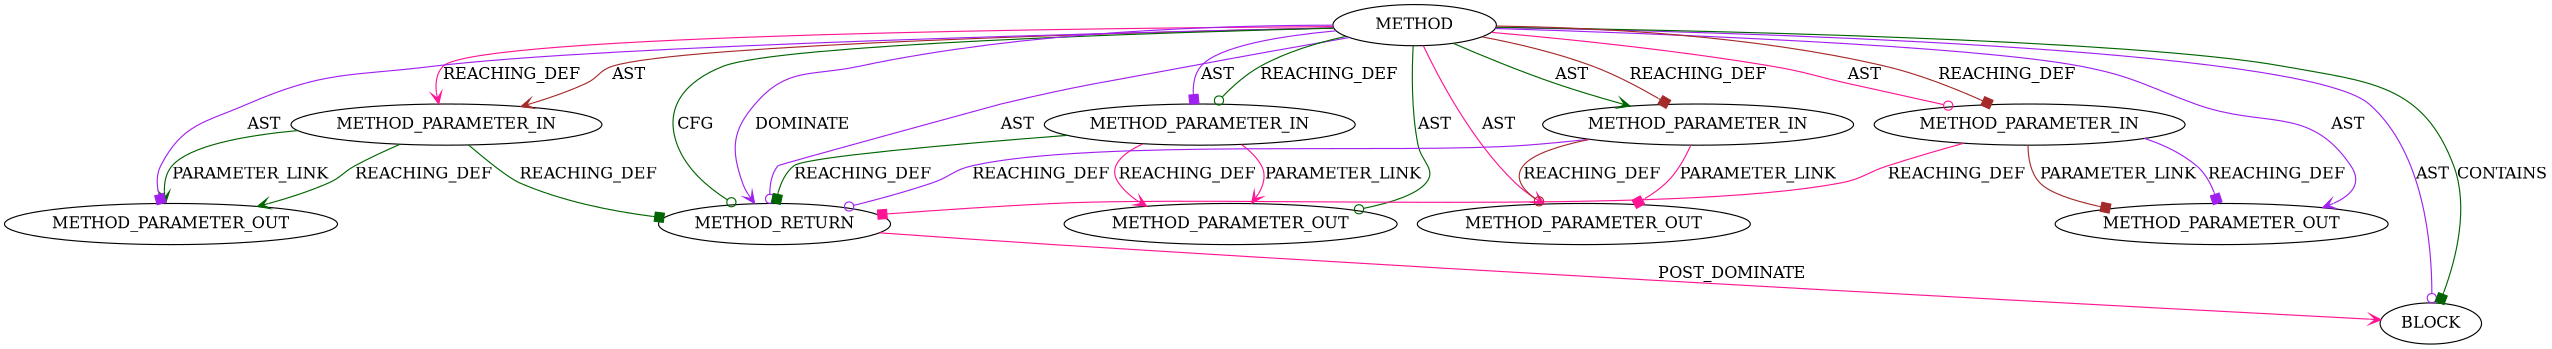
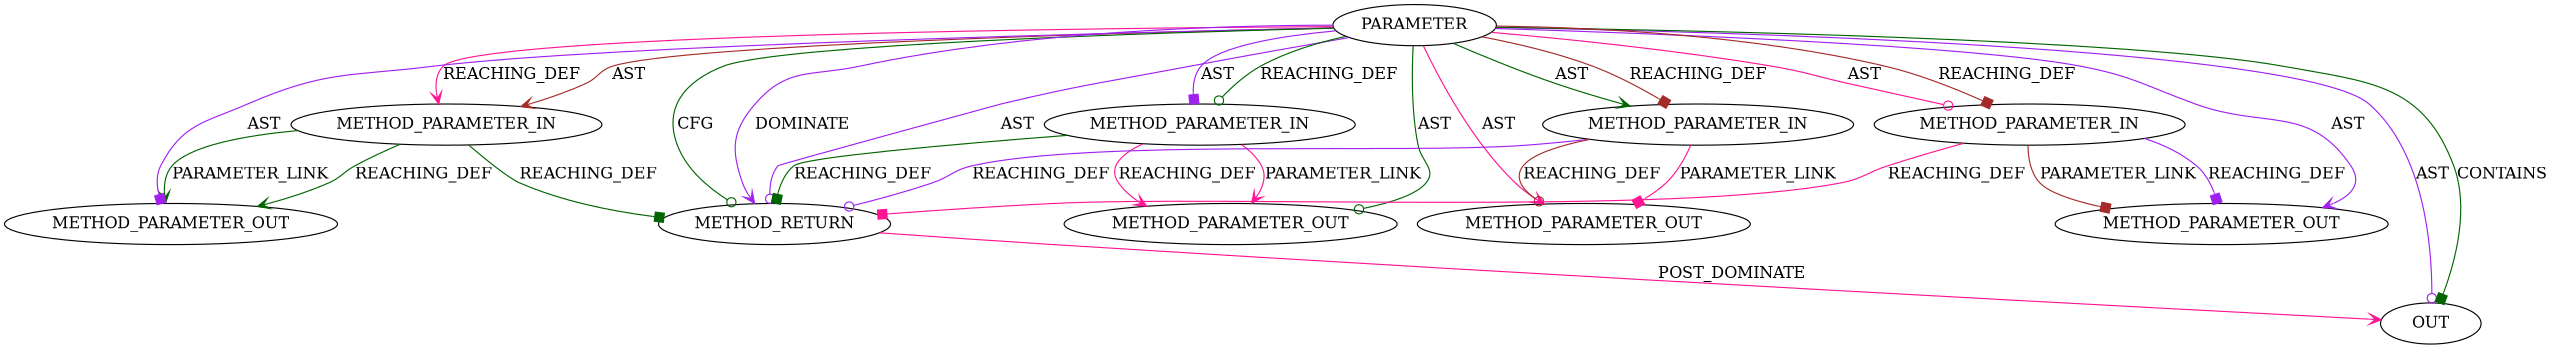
  digraph {
    node [CODE=p1 EVALUATION_STRATEGY=BY_VALUE IS_VARIADIC=false ORDER=1 TYPE_FULL_NAME=ANY]
    edge [arrowhead=vee color=darkgreen]
    n1 [INDEX=1 NAME=p1 label=METHOD_PARAMETER_IN]
    n2 [INDEX=1 NAME=p1 label=METHOD_PARAMETER_OUT]
    n3 [CODE=RET ORDER=2 label=METHOD_RETURN IS_VARIADIC=""]
-   n4 [ARGUMENT_INDEX=1 CODE="<empty>" label=BLOCK EVALUATION_STRATEGY="" IS_VARIADIC=""]
+   n4 [ARGUMENT_INDEX=1 CODE="<empty>" label=OUT EVALUATION_STRATEGY="" IS_VARIADIC=""]
    n5 [CODE=p3 INDEX=3 NAME=p3 ORDER=3 label=METHOD_PARAMETER_OUT]
-   n6 [AST_PARENT_FULL_NAME="<global>" AST_PARENT_TYPE=NAMESPACE_BLOCK CODE="<empty>" FILENAME="<empty>" FULL_NAME=memcpy_to_page IS_EXTERNAL=true NAME=memcpy_to_page ORDER=0 label=METHOD EVALUATION_STRATEGY="" IS_VARIADIC="" TYPE_FULL_NAME=""]
+   n6 [AST_PARENT_FULL_NAME="<global>" AST_PARENT_TYPE=NAMESPACE_BLOCK CODE="<empty>" FILENAME="<empty>" FULL_NAME=memcpy_to_page IS_EXTERNAL=true NAME=memcpy_to_page ORDER=0 label=PARAMETER EVALUATION_STRATEGY="" IS_VARIADIC="" TYPE_FULL_NAME=""]
    n7 [CODE=p2 INDEX=2 NAME=p2 ORDER=2 label=METHOD_PARAMETER_OUT]
    n8 [CODE=p4 INDEX=4 NAME=p4 ORDER=4 label=METHOD_PARAMETER_IN]
    n9 [CODE=p4 INDEX=4 NAME=p4 ORDER=4 label=METHOD_PARAMETER_OUT]
    n10 [CODE=p2 INDEX=2 NAME=p2 ORDER=2 label=METHOD_PARAMETER_IN]
    n11 [CODE=p3 INDEX=3 NAME=p3 ORDER=3 label=METHOD_PARAMETER_IN]
    n1 -> n2 [label=PARAMETER_LINK]
    n1 -> n2 [VARIABLE=p1 label=REACHING_DEF]
    n1 -> n3 [VARIABLE=p1 arrowhead=box label=REACHING_DEF]
    n3 -> n4 [color=deeppink label=POST_DOMINATE]
    n6 -> n1 [color=brown label=AST]
    n6 -> n1 [color=deeppink label=REACHING_DEF]
    n6 -> n2 [arrowhead=box color=purple label=AST]
    n6 -> n3 [arrowhead=odot label=CFG]
    n6 -> n3 [color=purple label=DOMINATE]
    n6 -> n3 [arrowhead=odot color=purple label=AST]
    n6 -> n4 [arrowhead=odot color=purple label=AST]
    n6 -> n4 [arrowhead=box label=CONTAINS]
    n6 -> n5 [color=purple label=AST]
    n6 -> n7 [color=deeppink label=AST]
    n6 -> n8 [arrowhead=odot label=REACHING_DEF]
    n6 -> n8 [arrowhead=box color=purple label=AST]
    n6 -> n9 [arrowhead=odot label=AST]
    n6 -> n10 [arrowhead=box color=brown label=REACHING_DEF]
    n6 -> n10 [label=AST]
    n6 -> n11 [arrowhead=box color=brown label=REACHING_DEF]
    n6 -> n11 [arrowhead=odot color=deeppink label=AST]
    n8 -> n3 [VARIABLE=p4 arrowhead=box label=REACHING_DEF]
    n8 -> n9 [color=deeppink label=PARAMETER_LINK]
    n8 -> n9 [VARIABLE=p4 color=deeppink label=REACHING_DEF]
    n10 -> n3 [VARIABLE=p2 arrowhead=odot color=purple label=REACHING_DEF]
    n10 -> n7 [arrowhead=box color=deeppink label=PARAMETER_LINK]
    n10 -> n7 [VARIABLE=p2 arrowhead=odot color=brown label=REACHING_DEF]
    n11 -> n3 [VARIABLE=p3 arrowhead=box color=deeppink label=REACHING_DEF]
    n11 -> n5 [arrowhead=box color=brown label=PARAMETER_LINK]
    n11 -> n5 [VARIABLE=p3 arrowhead=box color=purple label=REACHING_DEF]
  }
